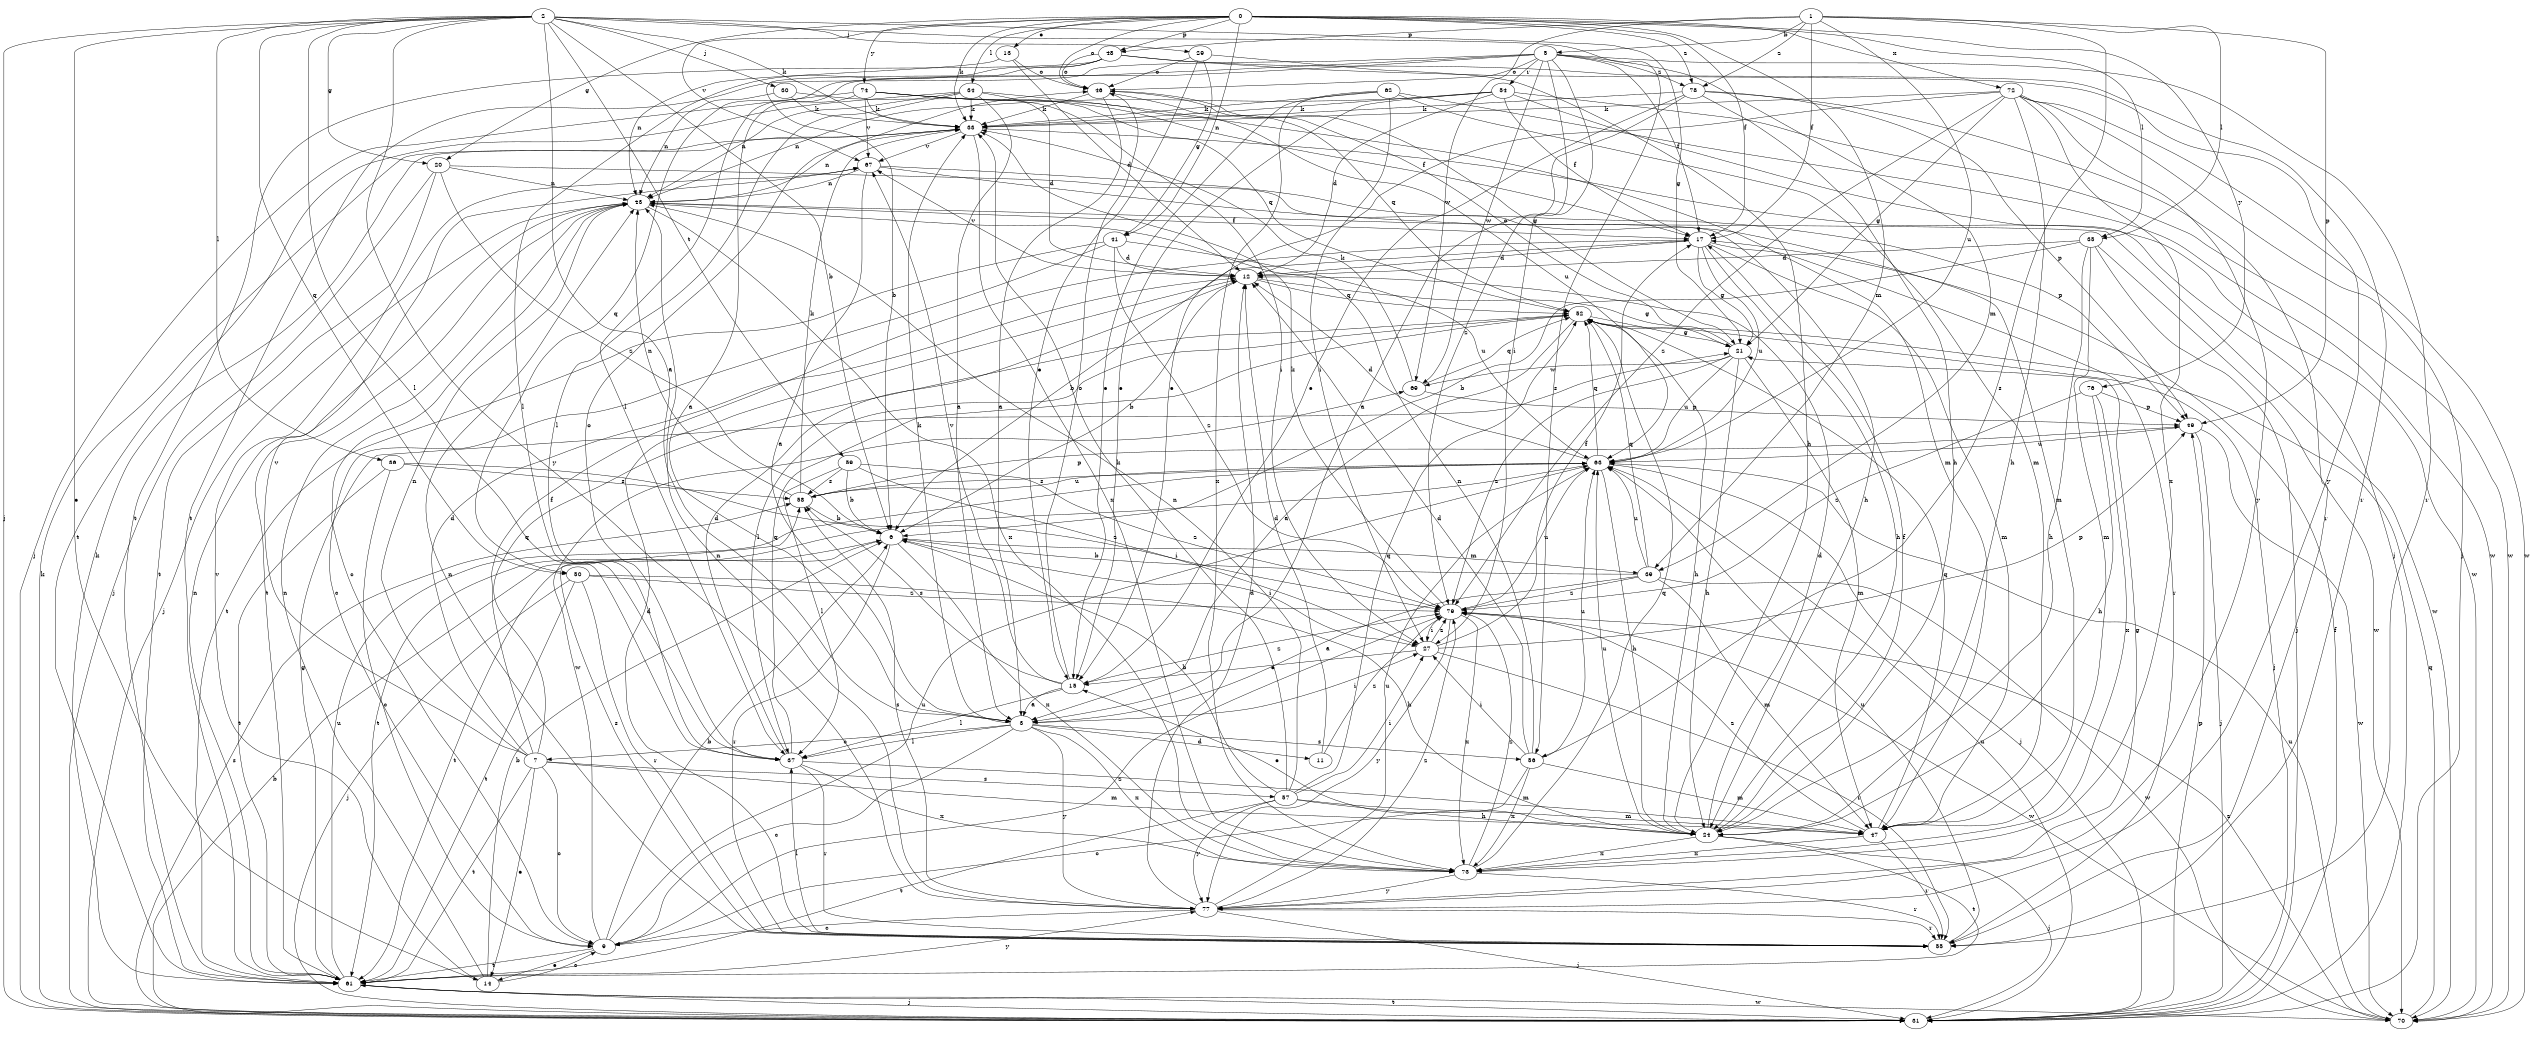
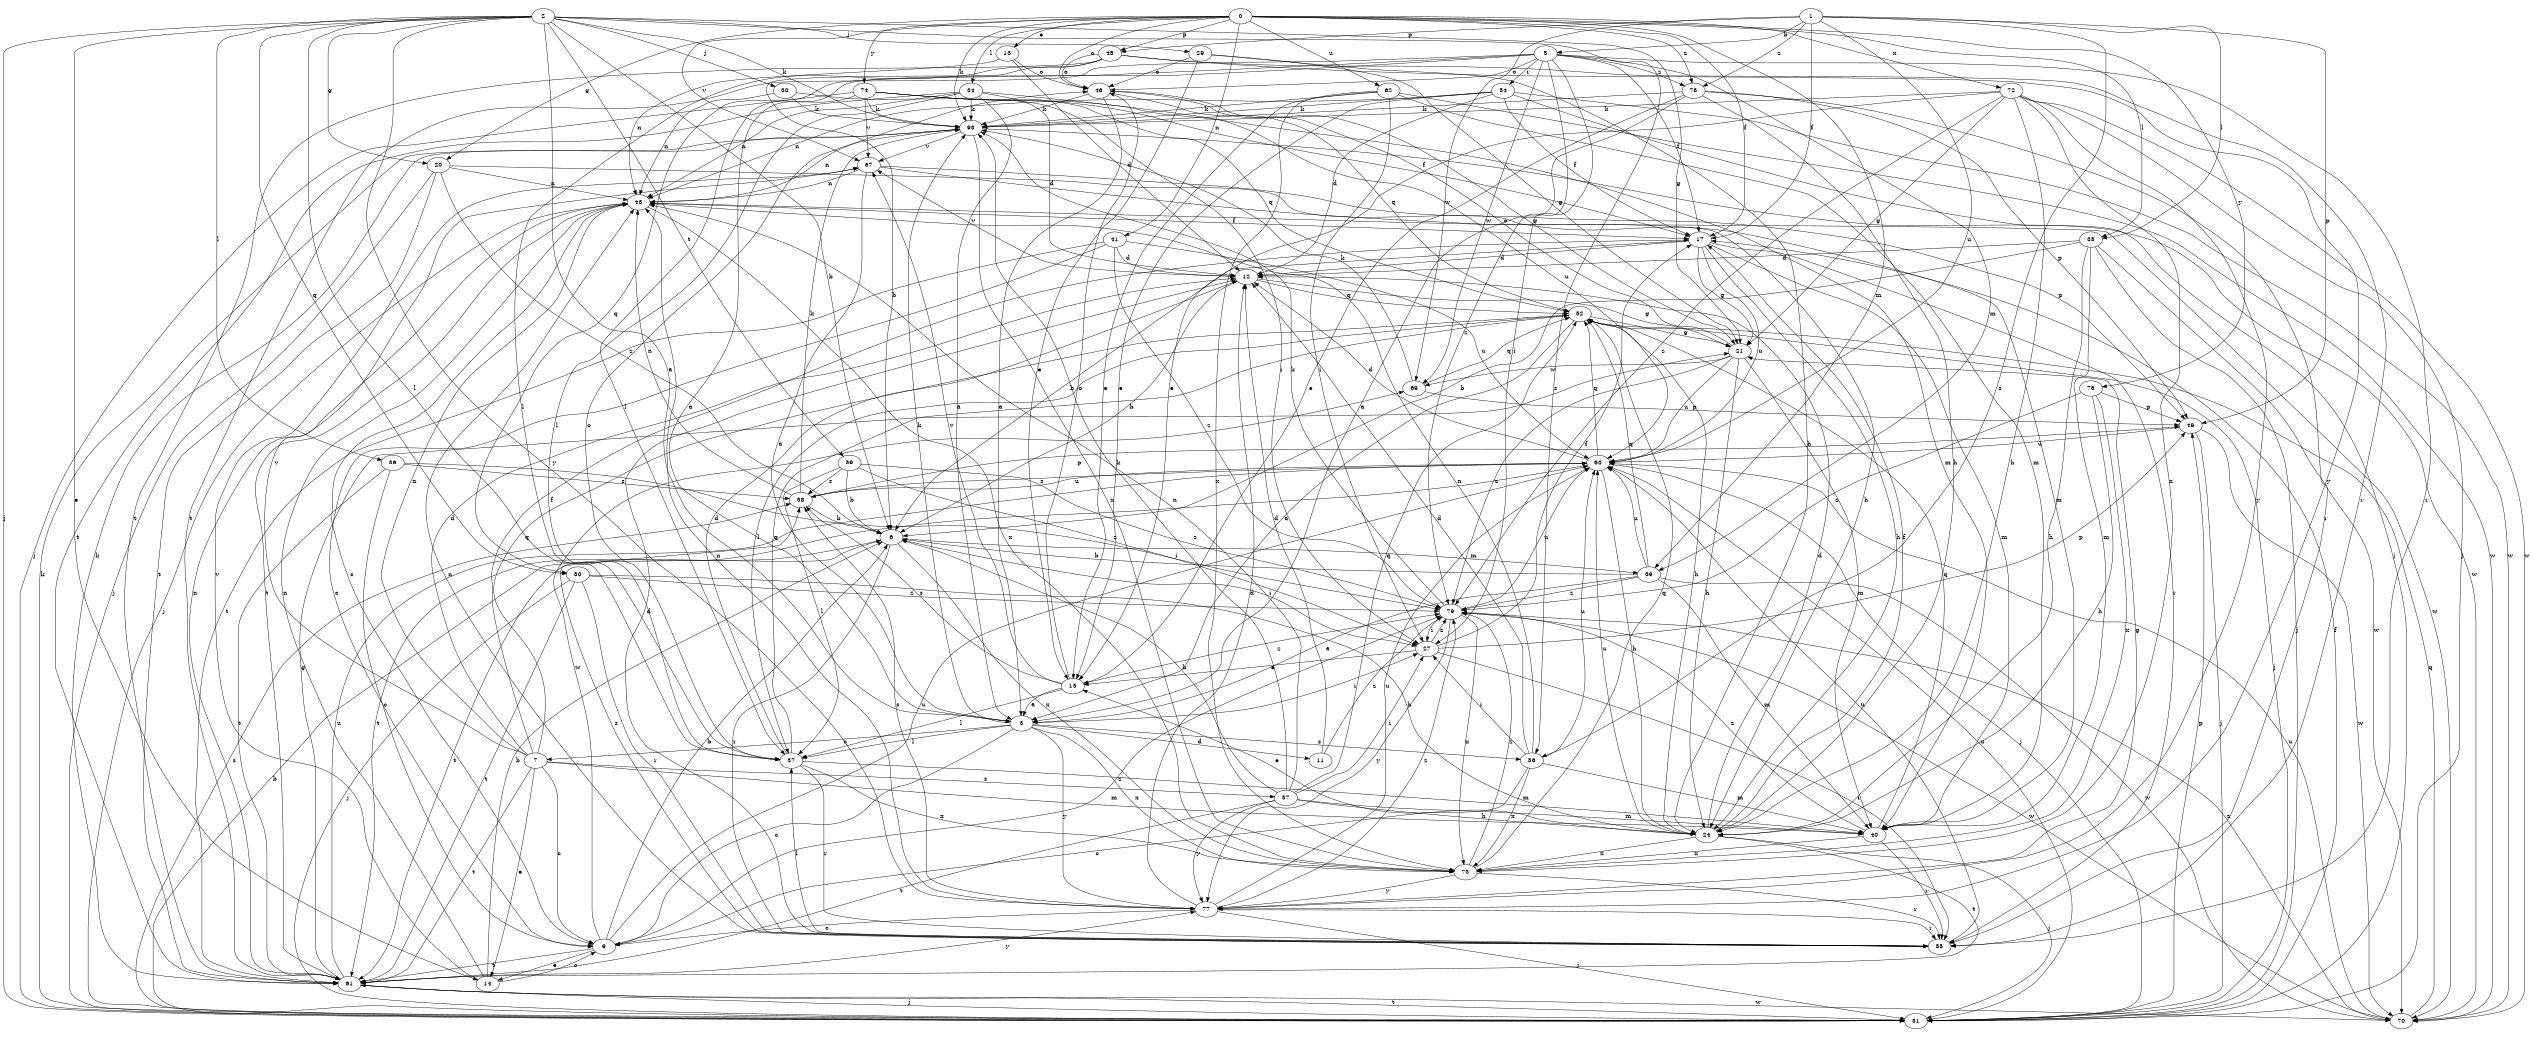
  strict digraph {
    fontname="DejaVu Serif"
    node [fontname="DejaVu Serif"]
    edge [fontname="DejaVu Serif"]
    0
    13
    17
    20
-   33
+   33 [label=93]
    34
    35
    39
    41
    46
    48
    62
    67
    72
    74
    76
    78
    12
    43
    63
    6
    21
    55
-   40 [label=47]
+   40
    24
    31
    61
    73
    70
    3
    37
    79
    52
    9
    77
    27
    15
    49
    1
    5
    56
    69
    50
    54
    58
    2
    14
    29
    30
    36
    59
    7
    11
    57
    0 -> 13 [label=e]
    0 -> 17 [label=f]
    0 -> 20 [label=g]
    0 -> 33 [label=k]
    0 -> 34 [label=l]
    0 -> 35 [label=l]
    0 -> 39 [label=m]
    0 -> 41 [label=n]
    0 -> 46 [label=o]
    0 -> 48 [label=p]
+   0 -> 62 [label=u]
    0 -> 67 [label=v]
    0 -> 72 [label=x]
    0 -> 74 [label=y]
    0 -> 76 [label=y]
    0 -> 78 [label=z]
    13 -> 46 [label=o]
    13 -> 12 [label=d]
    13 -> 43 [label=n]
    17 -> 12 [label=d]
    17 -> 63 [label=u]
    17 -> 6 [label=b]
    17 -> 21 [label=g]
    17 -> 55 [label=r]
    17 -> 40 [label=m]
    17 -> 24 [label=h]
    20 -> 43 [label=n]
    20 -> 6 [label=z]
    20 -> 40 [label=m]
    20 -> 31 [label=j]
    20 -> 61 [label=t]
    33 -> 67 [label=v]
    33 -> 43 [label=n]
    33 -> 73 [label=x]
    33 -> 70 [label=w]
    34 -> 33 [label=k]
    34 -> 12 [label=d]
    34 -> 43 [label=n]
    34 -> 63 [label=u]
    34 -> 61 [label=t]
    34 -> 3 [label=a]
    34 -> 37 [label=l]
    35 -> 12 [label=d]
    35 -> 6 [label=b]
    35 -> 40 [label=m]
    35 -> 24 [label=h]
    35 -> 31 [label=j]
    35 -> 70 [label=w]
    39 -> 63 [label=u]
    39 -> 6 [label=b]
    39 -> 40 [label=m]
    39 -> 70 [label=w]
    39 -> 3 [label=a]
    39 -> 79 [label=z]
    39 -> 52 [label=q]
    41 -> 12 [label=d]
    41 -> 63 [label=u]
    41 -> 61 [label=t]
    41 -> 79 [label=z]
    41 -> 9 [label=c]
    46 -> 33 [label=k]
    46 -> 21 [label=g]
    46 -> 3 [label=a]
    46 -> 52 [label=q]
    48 -> 46 [label=o]
    48 -> 6 [label=b]
    48 -> 55 [label=r]
    48 -> 61 [label=t]
    48 -> 37 [label=l]
    48 -> 77 [label=y]
    62 -> 33 [label=k]
    62 -> 40 [label=m]
    62 -> 73 [label=x]
    62 -> 70 [label=w]
    62 -> 27 [label=i]
    62 -> 15 [label=e]
    67 -> 43 [label=n]
    67 -> 24 [label=h]
    67 -> 3 [label=a]
    67 -> 49 [label=p]
    72 -> 33 [label=k]
    72 -> 21 [label=g]
    72 -> 24 [label=h]
    72 -> 31 [label=j]
    72 -> 73 [label=x]
    72 -> 70 [label=w]
    72 -> 79 [label=z]
    72 -> 77 [label=y]
    72 -> 15 [label=e]
    74 -> 17 [label=f]
    74 -> 33 [label=k]
    74 -> 67 [label=v]
    74 -> 40 [label=m]
    74 -> 31 [label=j]
    74 -> 3 [label=a]
    74 -> 52 [label=q]
    76 -> 24 [label=h]
    76 -> 73 [label=x]
    76 -> 79 [label=z]
    76 -> 49 [label=p]
    78 -> 33 [label=k]
    78 -> 55 [label=r]
    78 -> 24 [label=h]
    78 -> 3 [label=a]
    78 -> 15 [label=e]
    78 -> 49 [label=p]
    12 -> 67 [label=v]
    12 -> 6 [label=b]
    12 -> 21 [label=g]
    12 -> 52 [label=q]
    43 -> 17 [label=f]
    43 -> 31 [label=j]
    43 -> 61 [label=t]
    43 -> 73 [label=x]
    43 -> 70 [label=w]
    43 -> 9 [label=c]
    63 -> 12 [label=d]
    63 -> 24 [label=h]
    63 -> 31 [label=j]
    63 -> 61 [label=t]
    63 -> 52 [label=q]
    63 -> 58 [label=s]
    6 -> 39 [label=m]
    6 -> 55 [label=r]
    6 -> 61 [label=t]
    6 -> 73 [label=x]
    6 -> 27 [label=i]
    21 -> 46 [label=o]
    21 -> 63 [label=u]
    21 -> 40 [label=m]
    21 -> 24 [label=h]
    21 -> 79 [label=z]
    21 -> 69 [label=w]
    55 -> 12 [label=d]
    55 -> 43 [label=n]
    55 -> 63 [label=u]
    55 -> 37 [label=l]
    55 -> 58 [label=s]
    40 -> 55 [label=r]
    40 -> 73 [label=x]
    40 -> 79 [label=z]
    40 -> 52 [label=q]
    24 -> 17 [label=f]
    24 -> 12 [label=d]
    24 -> 63 [label=u]
    24 -> 31 [label=j]
    24 -> 61 [label=t]
    24 -> 73 [label=x]
    24 -> 15 [label=e]
    31 -> 17 [label=f]
    31 -> 33 [label=k]
    31 -> 63 [label=u]
    31 -> 6 [label=b]
    31 -> 61 [label=t]
    31 -> 49 [label=p]
    31 -> 58 [label=s]
    61 -> 33 [label=k]
    61 -> 43 [label=n]
    61 -> 63 [label=u]
    61 -> 21 [label=g]
    61 -> 31 [label=j]
    61 -> 70 [label=w]
    61 -> 77 [label=y]
    73 -> 55 [label=r]
    73 -> 79 [label=z]
    73 -> 52 [label=q]
    73 -> 77 [label=y]
    70 -> 63 [label=u]
    70 -> 79 [label=z]
    70 -> 52 [label=q]
    3 -> 33 [label=k]
    3 -> 73 [label=x]
    3 -> 37 [label=l]
    3 -> 9 [label=c]
    3 -> 77 [label=y]
    3 -> 27 [label=i]
    3 -> 56 [label=s]
    3 -> 7 [label=c]
    3 -> 11 [label=d]
    37 -> 46 [label=o]
    37 -> 12 [label=d]
    37 -> 55 [label=r]
    37 -> 40 [label=m]
    37 -> 73 [label=x]
    37 -> 52 [label=q]
    79 -> 33 [label=k]
    79 -> 63 [label=u]
    79 -> 73 [label=x]
    79 -> 70 [label=w]
    79 -> 77 [label=y]
    79 -> 27 [label=i]
    52 -> 21 [label=g]
    52 -> 24 [label=h]
    52 -> 31 [label=j]
    52 -> 3 [label=a]
    52 -> 37 [label=l]
    9 -> 63 [label=u]
    9 -> 6 [label=b]
    9 -> 61 [label=t]
    9 -> 79 [label=z]
    9 -> 69 [label=w]
    9 -> 14 [label=e]
    77 -> 12 [label=d]
    77 -> 43 [label=n]
    77 -> 63 [label=u]
    77 -> 21 [label=g]
    77 -> 55 [label=r]
    77 -> 31 [label=j]
    77 -> 79 [label=z]
    77 -> 9 [label=c]
    77 -> 58 [label=s]
    27 -> 17 [label=f]
    27 -> 55 [label=r]
    27 -> 79 [label=z]
    27 -> 15 [label=e]
    27 -> 49 [label=p]
    15 -> 46 [label=o]
    15 -> 67 [label=v]
    15 -> 3 [label=a]
    15 -> 37 [label=l]
    15 -> 79 [label=z]
    15 -> 58 [label=s]
    49 -> 63 [label=u]
    49 -> 31 [label=j]
    49 -> 70 [label=w]
    1 -> 17 [label=f]
    1 -> 35 [label=l]
    1 -> 48 [label=p]
    1 -> 78 [label=z]
    1 -> 63 [label=u]
    1 -> 49 [label=p]
    1 -> 5 [label=b]
    1 -> 56 [label=s]
    1 -> 69 [label=w]
    5 -> 17 [label=f]
    5 -> 39 [label=m]
    5 -> 46 [label=o]
    5 -> 78 [label=z]
    5 -> 55 [label=r]
    5 -> 61 [label=t]
    5 -> 37 [label=l]
    5 -> 79 [label=z]
    5 -> 27 [label=i]
    5 -> 69 [label=w]
    5 -> 50 [label=q]
    5 -> 54 [label=r]
    56 -> 12 [label=d]
    56 -> 43 [label=n]
    56 -> 63 [label=u]
    56 -> 40 [label=m]
    56 -> 73 [label=x]
    56 -> 9 [label=c]
    56 -> 27 [label=i]
    69 -> 33 [label=k]
    69 -> 52 [label=q]
    69 -> 49 [label=p]
    50 -> 55 [label=r]
    50 -> 24 [label=h]
    50 -> 31 [label=j]
    50 -> 61 [label=t]
    50 -> 79 [label=z]
    54 -> 17 [label=f]
    54 -> 33 [label=k]
    54 -> 12 [label=d]
    54 -> 43 [label=n]
    54 -> 31 [label=j]
    54 -> 70 [label=w]
    54 -> 15 [label=e]
    58 -> 33 [label=k]
    58 -> 43 [label=n]
    58 -> 63 [label=u]
    58 -> 6 [label=b]
    58 -> 49 [label=p]
    2 -> 20 [label=g]
    2 -> 33 [label=k]
    2 -> 6 [label=b]
    2 -> 21 [label=g]
    2 -> 31 [label=j]
    2 -> 3 [label=a]
    2 -> 37 [label=l]
    2 -> 77 [label=y]
    2 -> 56 [label=s]
    2 -> 50 [label=q]
    2 -> 14 [label=e]
    2 -> 29 [label=j]
    2 -> 30 [label=j]
    2 -> 36 [label=l]
    2 -> 59 [label=t]
    14 -> 67 [label=v]
    14 -> 43 [label=n]
    14 -> 6 [label=b]
    14 -> 9 [label=c]
    29 -> 46 [label=o]
-   29 -> 41 [label=g]
+   29 -> 21 [label=g]
    29 -> 24 [label=h]
    29 -> 15 [label=e]
    30 -> 33 [label=k]
    30 -> 43 [label=n]
    30 -> 27 [label=i]
    36 -> 61 [label=t]
    36 -> 79 [label=z]
    36 -> 9 [label=c]
    36 -> 58 [label=s]
    59 -> 6 [label=b]
    59 -> 37 [label=l]
    59 -> 79 [label=z]
    59 -> 27 [label=i]
    59 -> 58 [label=s]
    7 -> 17 [label=f]
    7 -> 67 [label=v]
    7 -> 12 [label=d]
    7 -> 43 [label=n]
    7 -> 40 [label=m]
    7 -> 61 [label=t]
    7 -> 52 [label=q]
    7 -> 9 [label=c]
    7 -> 14 [label=e]
    7 -> 57 [label=s]
    11 -> 12 [label=d]
    11 -> 79 [label=z]
    57 -> 33 [label=k]
    57 -> 43 [label=n]
    57 -> 6 [label=b]
    57 -> 40 [label=m]
    57 -> 24 [label=h]
    57 -> 61 [label=t]
    57 -> 52 [label=q]
    57 -> 77 [label=y]
    57 -> 27 [label=i]
  }
